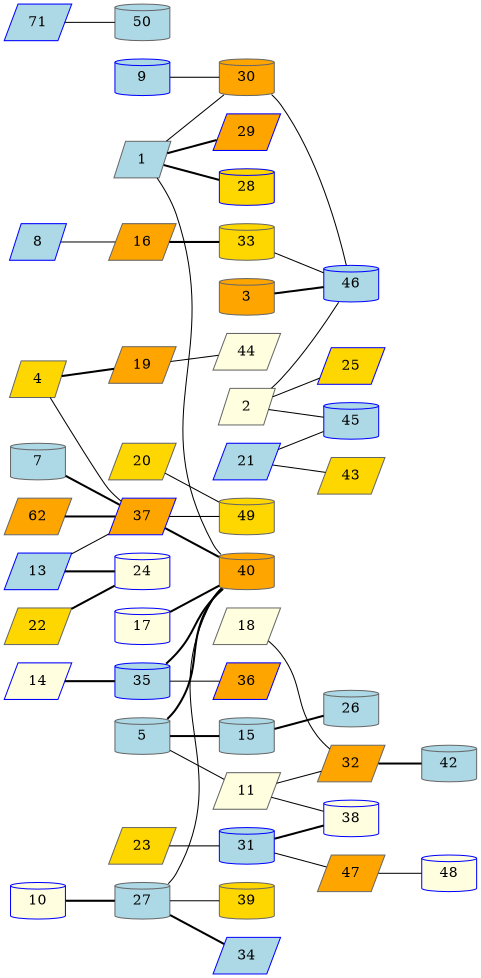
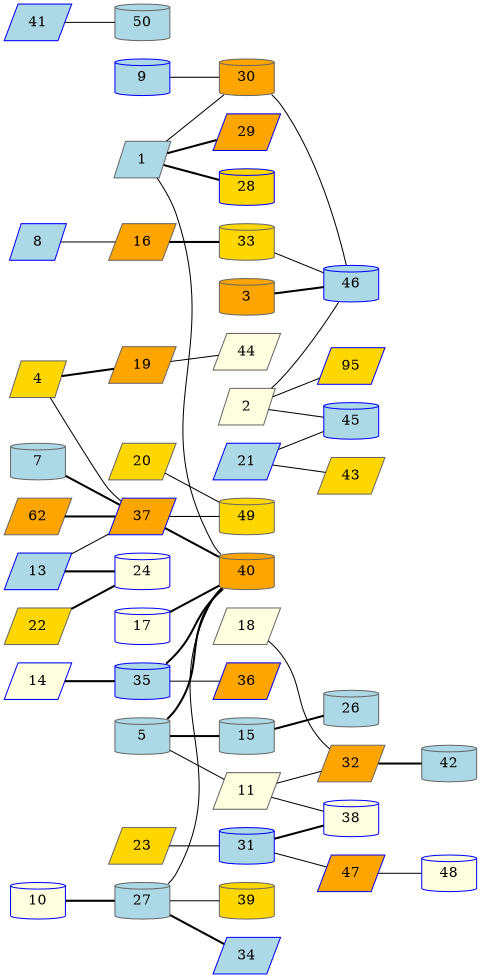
  graph {
    fontname="DejaVu Serif"
    rankdir=LR
    node [color=gray40 fillcolor=lightblue fontname="DejaVu Serif" shape=parallelogram style=filled]
    edge [fontname="DejaVu Serif" style=solid weight=1.0]
    28 [color=blue fillcolor=gold shape=cylinder]
    1
    29 [color=blue fillcolor=orange]
    30 [fillcolor=orange shape=cylinder]
    40 [fillcolor=orange shape=cylinder]
    46 [color=blue shape=cylinder]
    2 [fillcolor=lightyellow]
-   25 [color=blue fillcolor=gold]
+   25 [color=blue fillcolor=gold label=95]
    45 [color=blue shape=cylinder]
    3 [fillcolor=orange shape=cylinder]
    4 [fillcolor=gold]
    19 [fillcolor=orange]
    37 [color=blue fillcolor=orange]
    44 [fillcolor=lightyellow]
    49 [fillcolor=gold shape=cylinder]
    5 [shape=cylinder]
    11 [fillcolor=lightyellow]
    15 [shape=cylinder]
    32 [fillcolor=orange]
    38 [color=blue fillcolor=lightyellow shape=cylinder]
    26 [shape=cylinder]
    7 [shape=cylinder]
    8 [color=blue]
    16 [fillcolor=orange]
    33 [fillcolor=gold shape=cylinder]
    9 [color=blue shape=cylinder]
    10 [color=blue fillcolor=lightyellow shape=cylinder]
    27 [shape=cylinder]
    34 [color=blue]
    39 [fillcolor=gold shape=cylinder]
    42 [shape=cylinder]
    n32 [fillcolor=orange label=62]
    13 [color=blue]
    24 [color=blue fillcolor=lightyellow shape=cylinder]
    14 [color=blue fillcolor=lightyellow]
    35 [color=blue shape=cylinder]
    36 [color=blue fillcolor=orange]
    17 [color=blue fillcolor=lightyellow shape=cylinder]
    18 [fillcolor=lightyellow]
    20 [fillcolor=gold]
    21 [color=blue]
    43 [fillcolor=gold]
    22 [fillcolor=gold]
    23 [fillcolor=gold]
    31 [color=blue shape=cylinder]
-   47 [fillcolor=orange]
-   41 [color=blue label=71]
+   47 [color=blue fillcolor=orange]
+   41 [color=blue]
    50 [shape=cylinder]
    48 [color=blue fillcolor=lightyellow shape=cylinder]
    1 -- 28 [style=bold]
    1 -- 29 [style=bold]
    1 -- 30
    1 -- 40
    30 -- 46
    2 -- 46
    2 -- 25
    2 -- 45
    3 -- 46 [style=bold]
    4 -- 19 [style=bold]
    4 -- 37
    19 -- 44
    37 -- 40 [style=bold]
    37 -- 49
    5 -- 40 [style=bold]
    5 -- 11
    5 -- 15 [style=bold]
    11 -- 32
    11 -- 38
    15 -- 26 [style=bold]
    32 -- 42 [style=bold]
    7 -- 37 [style=bold]
    8 -- 16
    16 -- 33 [style=bold]
    33 -- 46
    9 -- 30
    10 -- 27 [style=bold]
    27 -- 40
    27 -- 34 [style=bold]
    27 -- 39
    n32 -- 37 [style=bold]
    13 -- 37
    13 -- 24 [style=bold]
    14 -- 35 [style=bold]
    35 -- 40 [style=bold]
    35 -- 36
    17 -- 40 [style=bold]
    18 -- 32
    20 -- 49
    21 -- 45
    21 -- 43
    22 -- 24 [style=bold]
    23 -- 31
    31 -- 38 [style=bold]
    31 -- 47
    47 -- 48
    41 -- 50
  }
